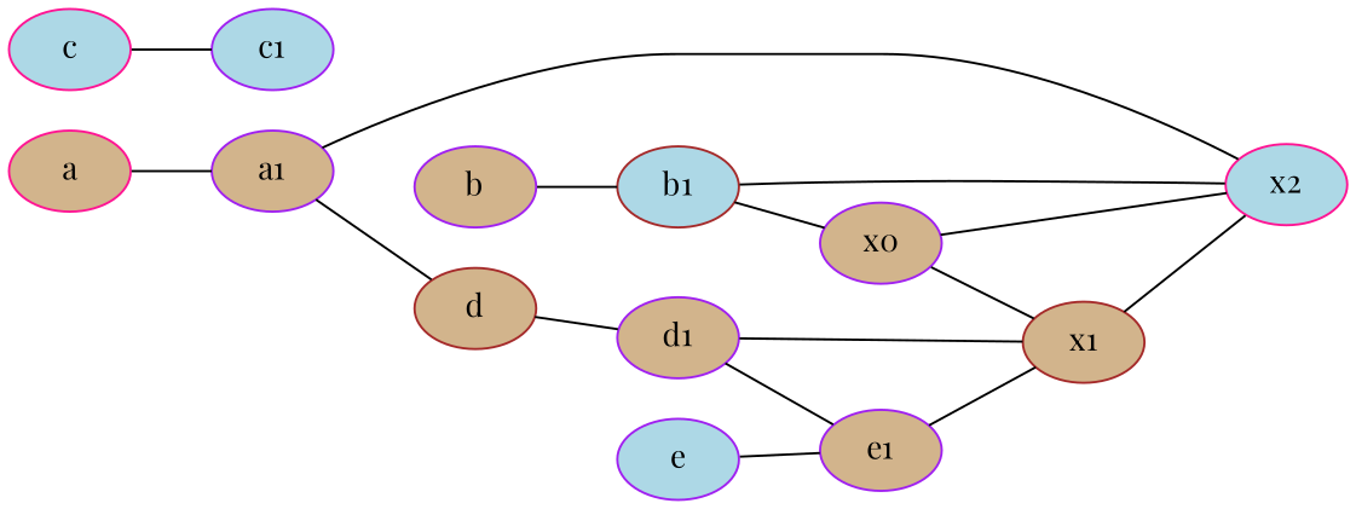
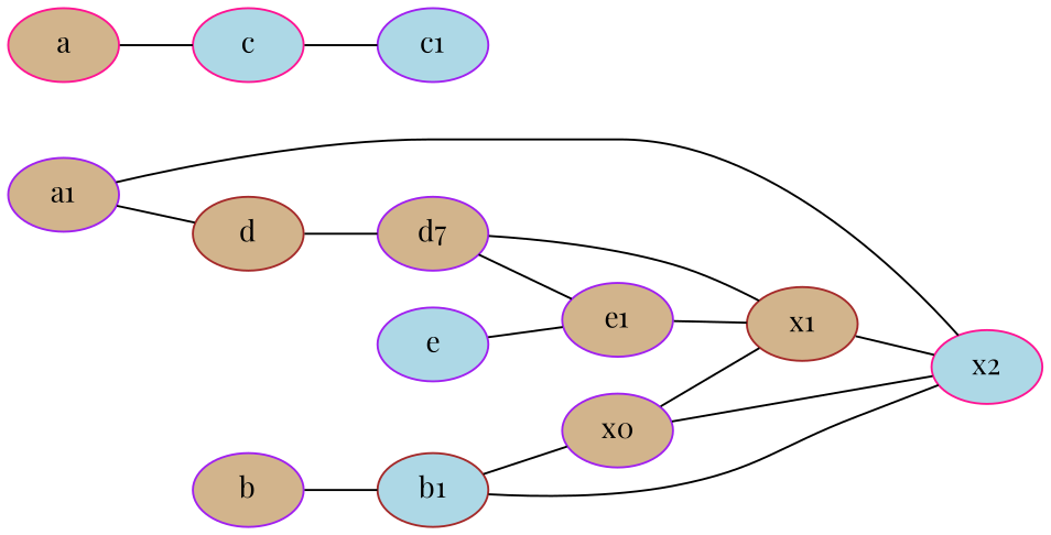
  graph {
    fontname="Playfair Display"
    rankdir=LR
    node [color=purple fillcolor=tan fontname="Playfair Display" labelfontsize=50 style=filled]
    edge [fontname="Playfair Display"]
    x1 [color=brown]
    e1
    x2 [color=deeppink fillcolor=lightblue]
    c [color=deeppink fillcolor=lightblue]
    c1 [fillcolor=lightblue]
    e [fillcolor=lightblue]
    a [color=deeppink]
    a1
    d [color=brown]
    x0
-   d1
+   d1 [label=d7]
    b1 [color=brown fillcolor=lightblue]
    b
    x1 -- x2
    e1 -- x1
    c -- c1
    e -- e1
-   a -- a1
+   a -- c
    a1 -- x2
    a1 -- d
    d -- d1
    x0 -- x1
    x0 -- x2
    d1 -- x1
    d1 -- e1
    b1 -- x2
    b1 -- x0
    b -- b1
  }
